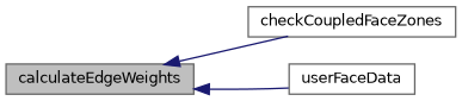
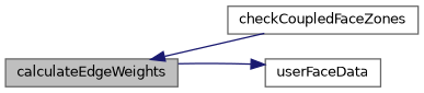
  digraph {
    rankdir=LR
    node [color=gray40 fontname=Helvetica fontsize=10 shape=record]
    edge [color=midnightblue dir=back fontname=Helvetica fontsize=10 labelfontname=Helvetica labelfontsize=10 style=solid]
    n1 [fillcolor=grey75 fontcolor=black height=0.2 label=calculateEdgeWeights style=filled width=0.4]
    n2 [height=0.2 label=checkCoupledFaceZones width=0.4]
    n3 [height=0.2 label=userFaceData width=0.4]
    n1 -> n2
-   n1 -> n3
+   n3 -> n1
  }
